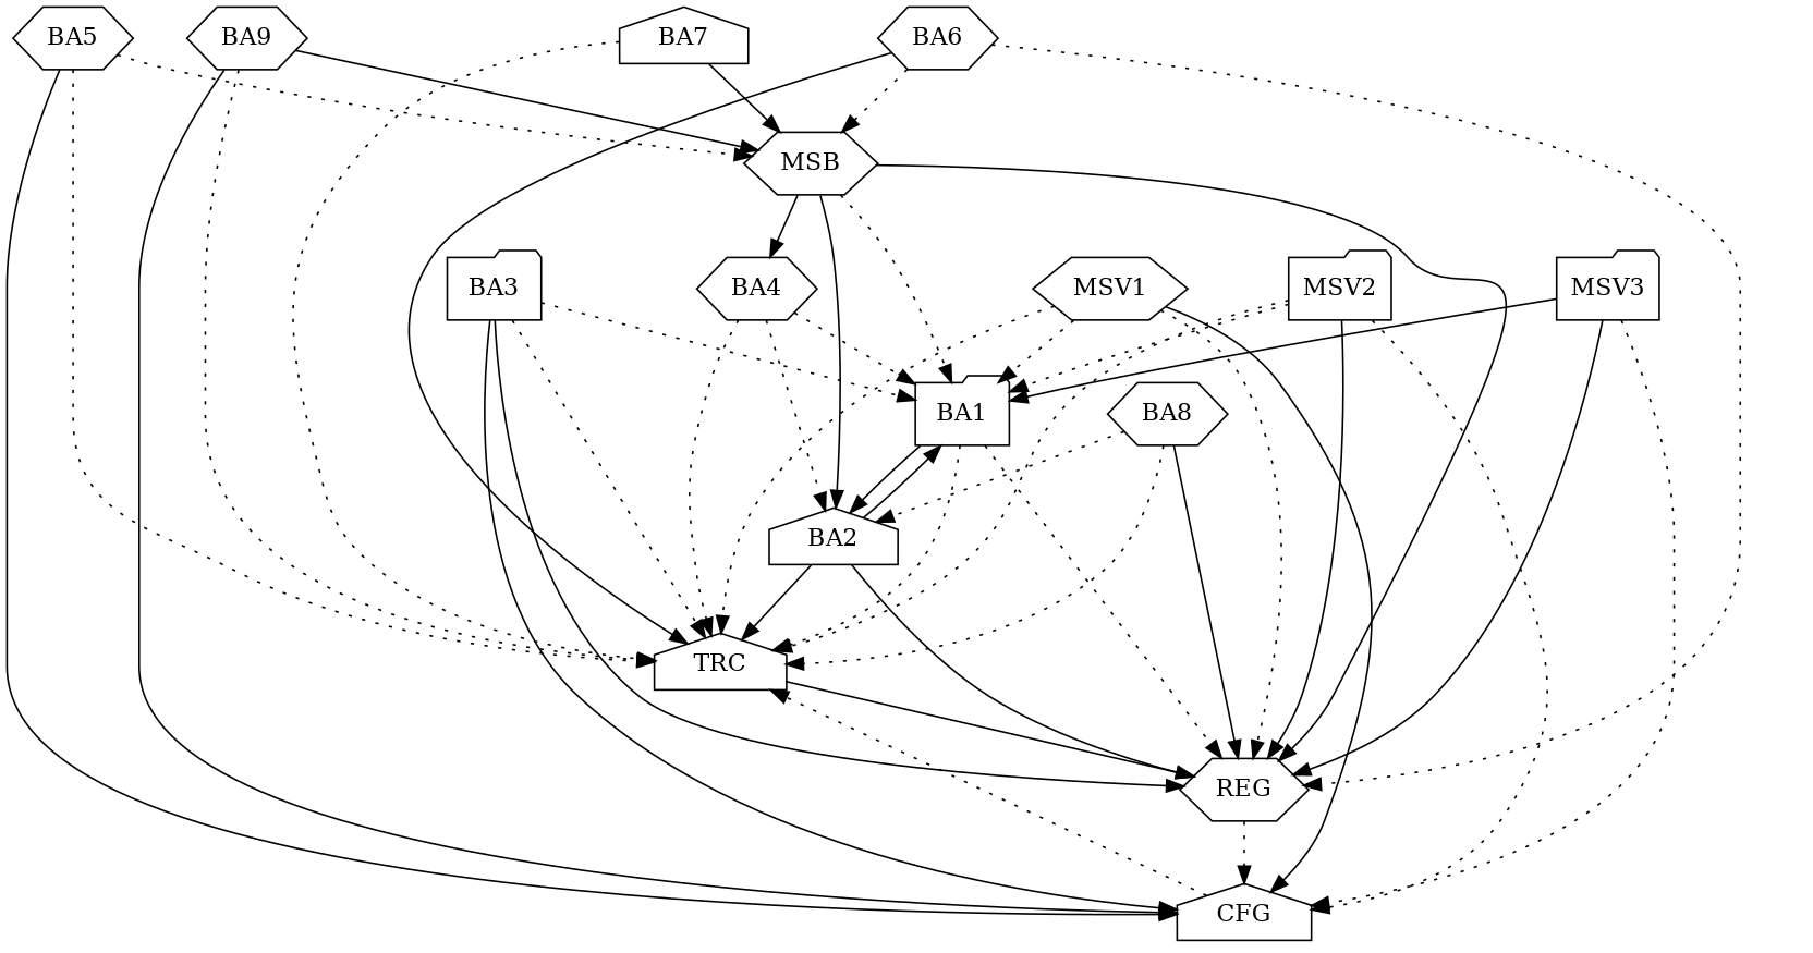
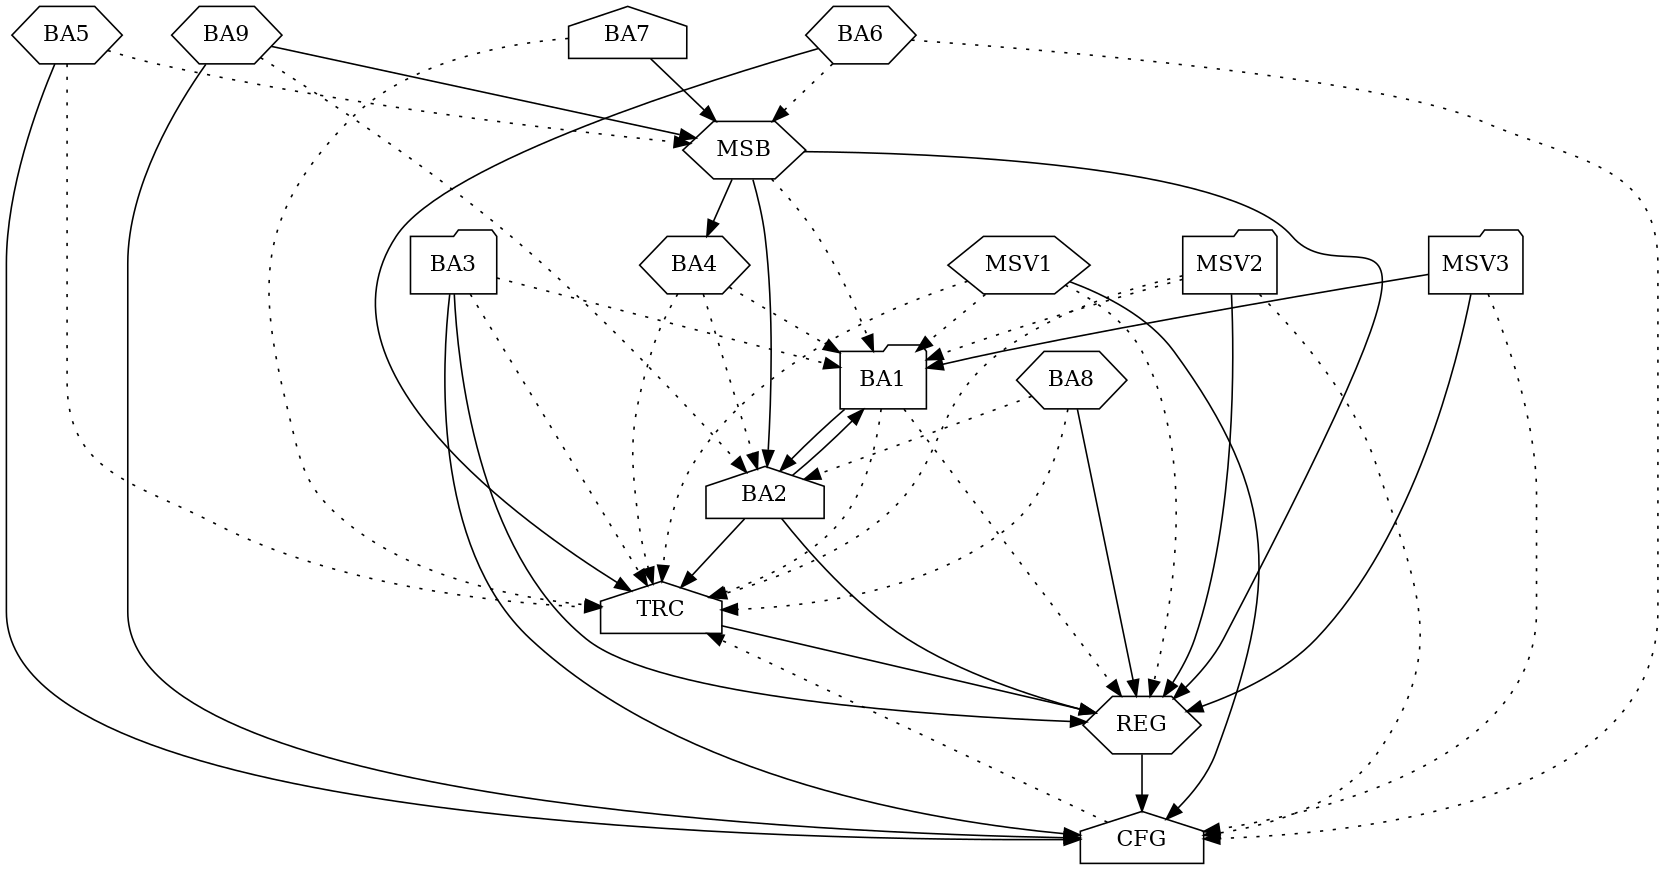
  strict digraph {
    node [shape=hexagon]
    edge [style=dotted]
    n1 [label=BA1 shape=folder]
    n2 [label=BA2 shape=house]
    n3 [label=REG]
    n4 [label=TRC shape=house]
    n5 [label=CFG shape=house]
    n6 [label=BA3 shape=folder]
    n7 [label=BA4]
    n8 [label=BA5]
    n9 [label=MSB]
    n10 [label=BA6]
    n11 [label=BA7 shape=house]
    n12 [label=BA8]
    n13 [label=BA9]
    n14 [label=MSV1]
    n15 [label=MSV2 shape=folder]
    n16 [label=MSV3 shape=folder]
    n1 -> n2 [style=solid]
    n1 -> n3
    n1 -> n4
    n2 -> n1 [style=solid]
    n2 -> n3 [style=solid]
    n2 -> n4 [style=solid]
-   n3 -> n5
+   n3 -> n5 [style=solid]
    n4 -> n3 [style=solid]
    n5 -> n4
    n6 -> n1
    n6 -> n3 [style=solid]
    n6 -> n4
    n6 -> n5 [style=solid]
    n7 -> n1
    n7 -> n2
    n7 -> n4
    n8 -> n4
    n8 -> n5 [style=solid]
    n8 -> n9
    n9 -> n1
    n9 -> n2 [style=solid]
    n9 -> n3 [style=solid]
    n9 -> n7 [style=solid]
    n10 -> n4 [style=solid]
-   n10 -> n3
+   n10 -> n5
    n10 -> n9
    n11 -> n4
    n11 -> n9 [style=solid]
    n12 -> n2
    n12 -> n3 [style=solid]
    n12 -> n4
-   n13 -> n4
+   n13 -> n2
    n13 -> n5 [style=solid]
    n13 -> n9 [style=solid]
    n14 -> n1
    n14 -> n3
    n14 -> n4
    n14 -> n5 [style=solid]
    n15 -> n1
    n15 -> n3 [style=solid]
    n15 -> n4
    n15 -> n5
    n16 -> n1 [style=solid]
    n16 -> n3 [style=solid]
    n16 -> n5
  }
